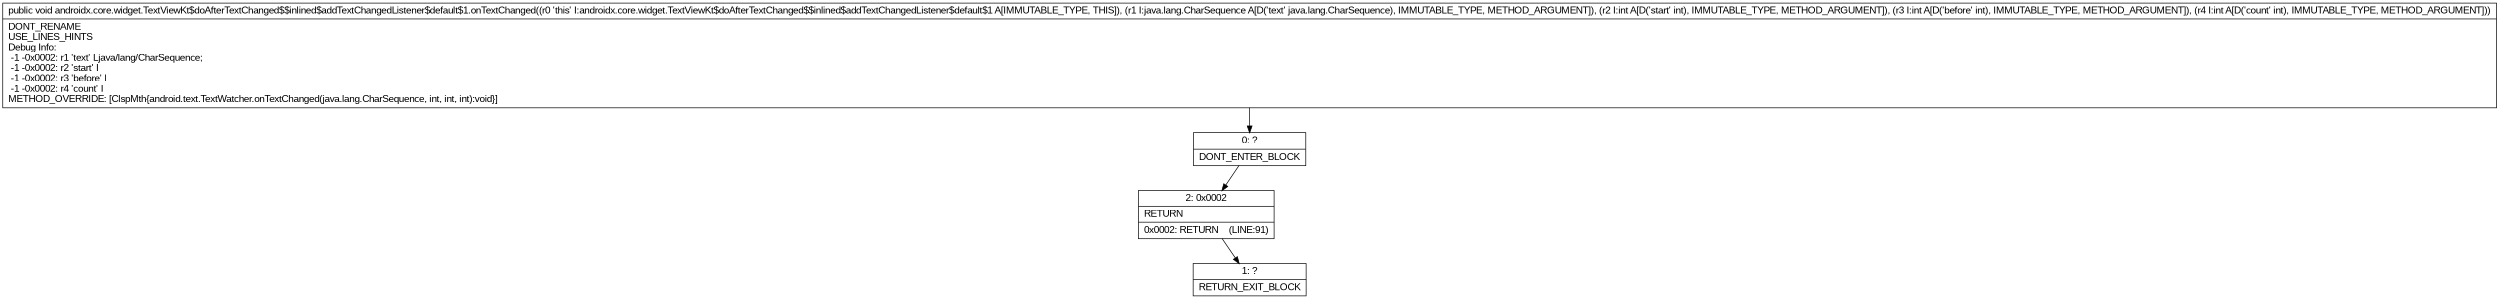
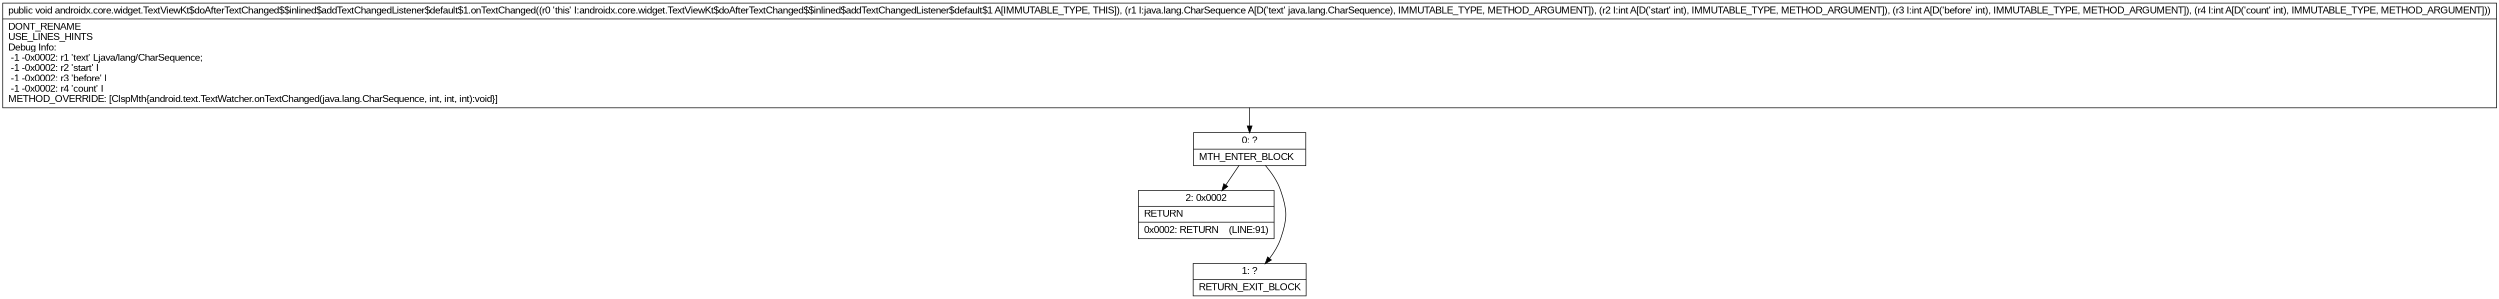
  digraph {
    fontname="Liberation Sans"
    node [fontname="Liberation Sans" shape=record]
    edge [fontname="Liberation Sans"]
-   n1 [label="{0\:\ ?|DONT_ENTER_BLOCK\l}"]
+   n1 [label="{0\:\ ?|MTH_ENTER_BLOCK\l}"]
    n2 [label="{2\:\ 0x0002|RETURN\l|0x0002: RETURN    (LINE:91)\l}"]
    n3 [label="{1\:\ ?|RETURN_EXIT_BLOCK\l}"]
    n4 [label="{public void androidx.core.widget.TextViewKt$doAfterTextChanged$$inlined$addTextChangedListener$default$1.onTextChanged((r0 'this' I:androidx.core.widget.TextViewKt$doAfterTextChanged$$inlined$addTextChangedListener$default$1 A[IMMUTABLE_TYPE, THIS]), (r1 I:java.lang.CharSequence A[D('text' java.lang.CharSequence), IMMUTABLE_TYPE, METHOD_ARGUMENT]), (r2 I:int A[D('start' int), IMMUTABLE_TYPE, METHOD_ARGUMENT]), (r3 I:int A[D('before' int), IMMUTABLE_TYPE, METHOD_ARGUMENT]), (r4 I:int A[D('count' int), IMMUTABLE_TYPE, METHOD_ARGUMENT]))  | DONT_RENAME\lUSE_LINES_HINTS\lDebug Info:\l  \-1 \-0x0002: r1 'text' Ljava\/lang\/CharSequence;\l  \-1 \-0x0002: r2 'start' I\l  \-1 \-0x0002: r3 'before' I\l  \-1 \-0x0002: r4 'count' I\lMETHOD_OVERRIDE: [ClspMth\{android.text.TextWatcher.onTextChanged(java.lang.CharSequence, int, int, int):void\}]\l}"]
    n1 -> n2
-   n2 -> n3
+   n1 -> n3
    n4 -> n1
  }
